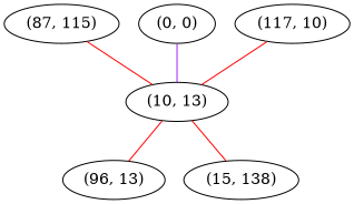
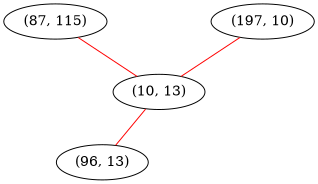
  graph {
    edge [color=red weight=1]
    "(87, 115)"
    "(10, 13)"
-   "(0, 0)"
    "(96, 13)"
-   "(15, 138)"
-   "(197, 10)" [label="(117, 10)"]
+   "(197, 10)"
    "(87, 115)" -- "(10, 13)"
    "(10, 13)" -- "(96, 13)"
-   "(10, 13)" -- "(15, 138)"
-   "(0, 0)" -- "(10, 13)" [color=purple weight=4]
    "(197, 10)" -- "(10, 13)"
  }
